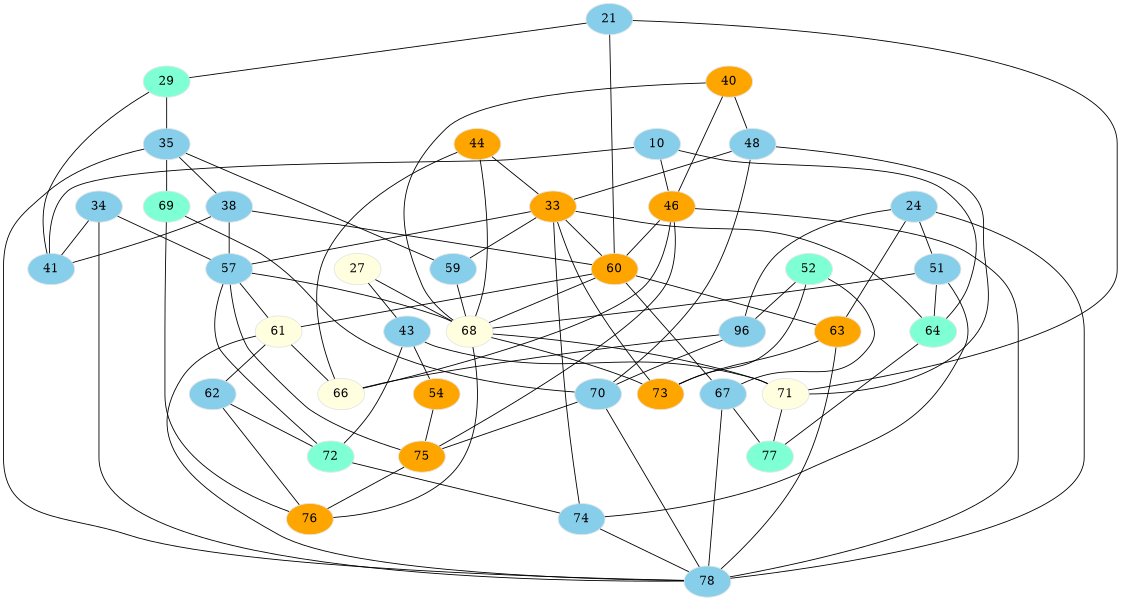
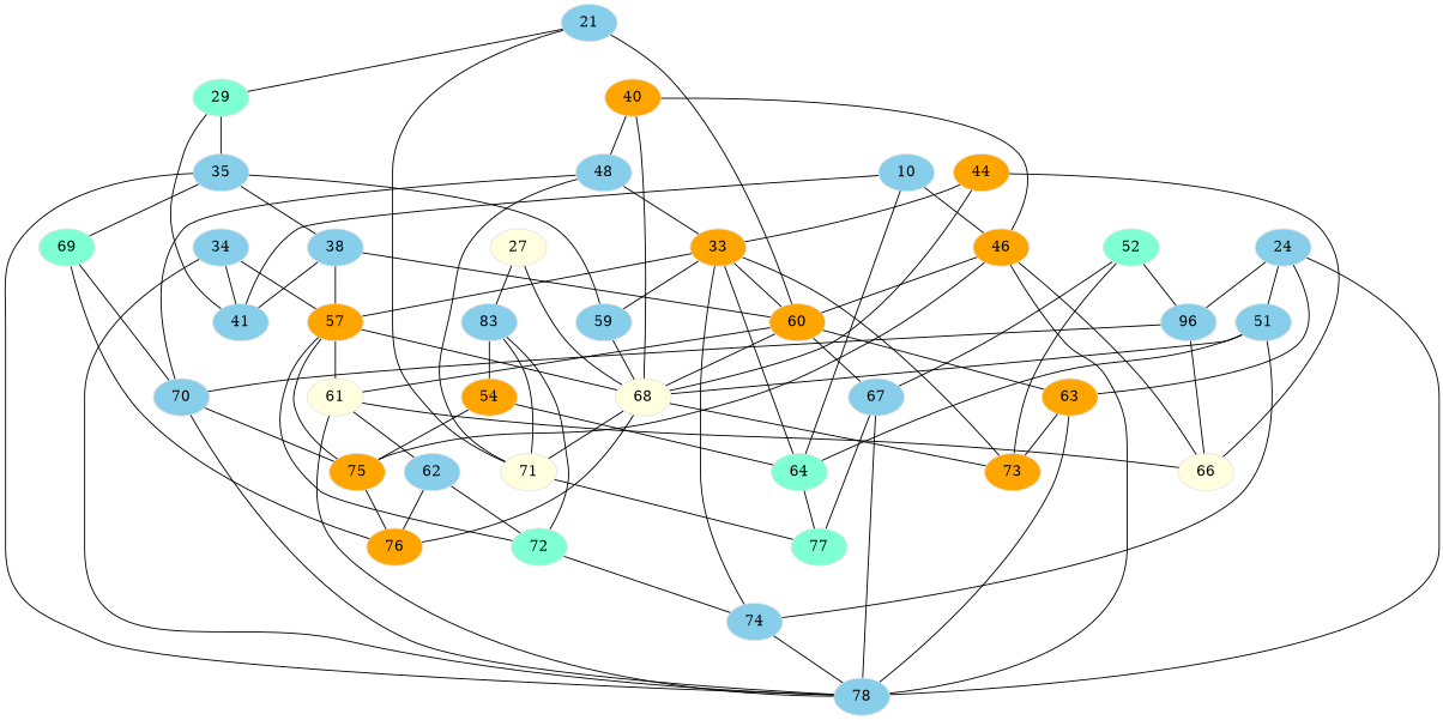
  graph {
    node [color=gray90 fillcolor=skyblue style=filled]
    10
    41
    46 [fillcolor=orange super="+4+30+32"]
    64 [fillcolor=aquamarine super="+37"]
    60 [fillcolor=orange super="+50+28"]
    78 [super="+42+11"]
    66 [fillcolor=lightyellow super="+26"]
    75 [fillcolor=orange super="+15"]
    77 [fillcolor=aquamarine]
    29 [fillcolor=aquamarine]
    21
    71 [fillcolor=lightyellow super="+36"]
    35 [super="+8"]
    63 [fillcolor=orange super="+22"]
    68 [fillcolor=lightyellow super="+65+45"]
    67 [super="+33"]
    61 [fillcolor=lightyellow super="+58"]
    24
    51
    n20 [label=96]
    74
    70 [super="+55"]
    73 [fillcolor=orange super="+7"]
-   43 [super="+20"]
+   43 [super="+20" label=83]
    54 [fillcolor=orange]
    72 [fillcolor=aquamarine]
    27 [fillcolor=lightyellow]
    76 [fillcolor=orange]
    38 [super="+23"]
    59
    69 [fillcolor=aquamarine]
    34
-   57 [super="+1+14+5+13"]
+   57 [fillcolor=orange super="+1+14+5+13"]
    40 [fillcolor=orange]
    48 [super="+39"]
    n36 [fillcolor=orange label=33 super="+17+31+47"]
    44 [fillcolor=orange]
    52 [fillcolor=aquamarine]
    62
    10 -- 41
    10 -- 46 [weight=2]
    10 -- 64
    46 -- 60 [weight=2]
    46 -- 78 [weight=3]
    46 -- 66
    46 -- 75
    64 -- 77
    60 -- 63
    60 -- 68 [weight=2]
    60 -- 67 [weight=2]
    60 -- 61
    75 -- 76
    29 -- 41
    29 -- 35
    21 -- 60 [weight=2]
    21 -- 29
    21 -- 71
    71 -- 77
    35 -- 78
    35 -- 38
    35 -- 59
    35 -- 69 [weight=2]
    63 -- 78 [weight=2]
    63 -- 73 [weight=2]
    68 -- 71 [weight=2]
    68 -- 73
    68 -- 76
    67 -- 78
    67 -- 77 [weight=2]
    61 -- 78
    61 -- 66
    61 -- 62 [weight=2]
    24 -- 78
    24 -- 63
    24 -- 51
    24 -- n20
    51 -- 64 [weight=2]
    51 -- 68
    51 -- 74
    n20 -- 66
    n20 -- 70
    74 -- 78
    70 -- 78 [weight=2]
    70 -- 75
    43 -- 71
    43 -- 54 [weight=2]
    43 -- 72
+   54 -- 64
    54 -- 75
    72 -- 74
    27 -- 68 [weight=2]
    27 -- 43 [weight=2]
    38 -- 41
    38 -- 60
    38 -- 57 [weight=2]
    59 -- 68
    69 -- 70
    69 -- 76
    34 -- 41
    34 -- 78 [weight=2]
    34 -- 57
    57 -- 75 [weight=2]
    57 -- 68 [weight=3]
    57 -- 61
    57 -- 72
    40 -- 46
    40 -- 68
    40 -- 48 [weight=2]
    48 -- 71
    48 -- 70
    48 -- n36 [weight=2]
    n36 -- 64
    n36 -- 60
    n36 -- 74
    n36 -- 73
    n36 -- 59
    n36 -- 57 [weight=2]
    44 -- 66 [weight=2]
    44 -- 68
    44 -- n36
    52 -- 67
    52 -- n20
    52 -- 73 [weight=2]
    62 -- 72
    62 -- 76
  }
